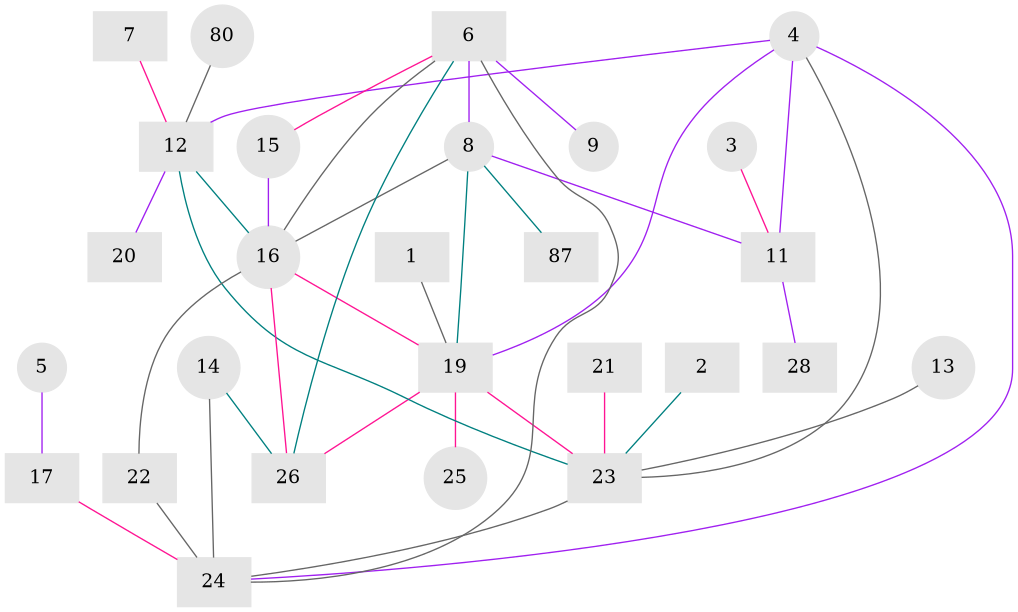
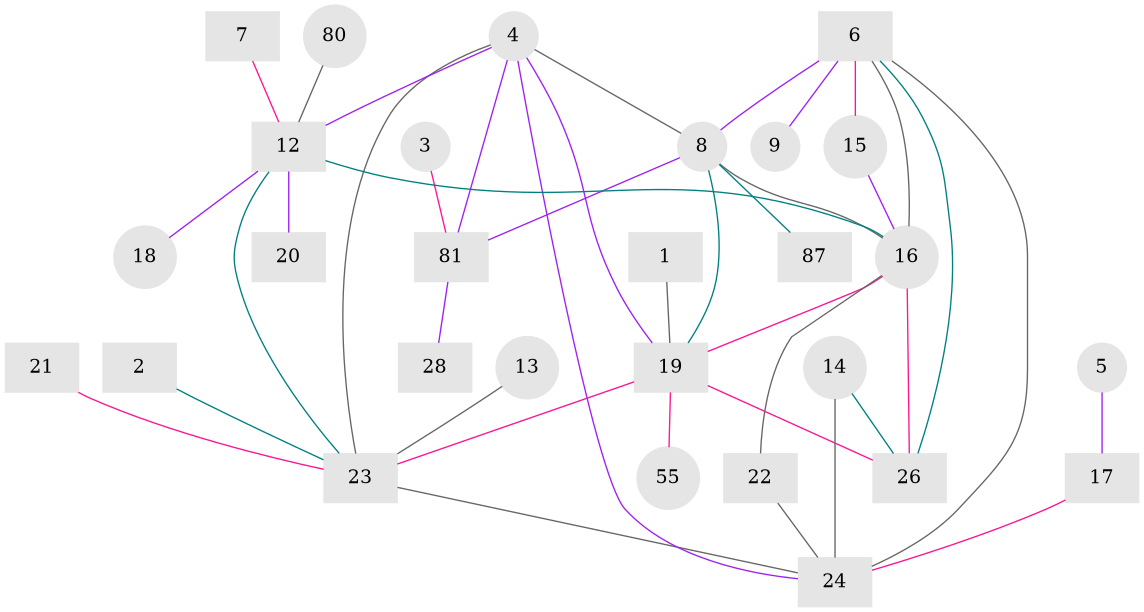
  graph {
    node [color=gray90 shape=box style=filled]
    edge [color=gray40 weight=1.0]
    1
    19
    23
    26
-   25 [shape=circle]
+   25 [shape=circle label=55]
    2
    24
    3 [shape=circle]
-   11
+   11 [label=81]
    28
    4 [shape=circle]
    8 [shape=circle]
    12
    16 [shape=circle]
    n15 [label=87]
+   18 [shape=circle]
    20
    5 [shape=circle]
    17
    6
    9 [shape=circle]
    15 [shape=circle]
    22
    7
    n25 [label=80 shape=circle]
    13 [shape=circle]
    14 [shape=circle]
    21
    1 -- 19
    19 -- 23 [color=deeppink]
    19 -- 26 [color=deeppink]
    19 -- 25 [color=deeppink]
    23 -- 24
    2 -- 23 [color=teal]
    3 -- 11 [color=deeppink]
    11 -- 28 [color=purple]
    4 -- 19 [color=purple]
    4 -- 23
    4 -- 24 [color=purple]
    4 -- 11 [color=purple]
+   4 -- 8
    4 -- 12 [color=purple]
    8 -- 19 [color=teal]
    8 -- 11 [color=purple]
    8 -- 16
    8 -- n15 [color=teal]
    12 -- 23 [color=teal]
    12 -- 16 [color=teal]
+   12 -- 18 [color=purple]
    12 -- 20 [color=purple]
    16 -- 19 [color=deeppink]
    16 -- 26 [color=deeppink weight=2.0]
    16 -- 22
    5 -- 17 [color=purple]
    17 -- 24 [color=deeppink]
    6 -- 26 [color=teal]
    6 -- 24
    6 -- 8 [color=purple weight=2.0]
    6 -- 16
    6 -- 9 [color=purple]
    6 -- 15 [color=deeppink]
    15 -- 16 [color=purple weight=2.0]
    22 -- 24
    7 -- 12 [color=deeppink]
    n25 -- 12
    13 -- 23
    14 -- 26 [color=teal]
    14 -- 24 [weight=2.0]
    21 -- 23 [color=deeppink]
  }
